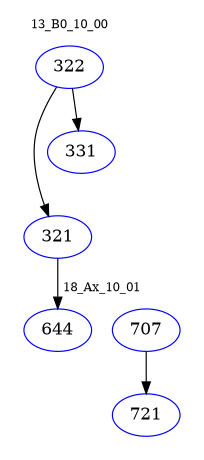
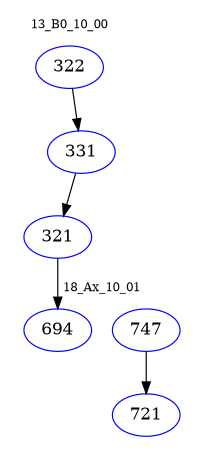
  digraph {
    node [color=blue]
    edge [color=black]
-   n1 [label=707]
-   n2 [label=644]
+   n1 [label=747]
+   n2 [label=694]
    n3 [label=721]
    n4 [label=322]
    n5 [label=321]
    n6 [label=331]
    subgraph cluster_1 {
      color=white
      fontsize=10
      label="18_Ax_10_01"
      n1
      n2
      n3
    }
    subgraph cluster_2 {
      color=white
      fontsize=10
      label="13_B0_10_00"
      n4
      n5
      n6
    }
    n1 -> n3
-   n4 -> n5
+   n6 -> n5
    n4 -> n6
    n5 -> n2
  }
